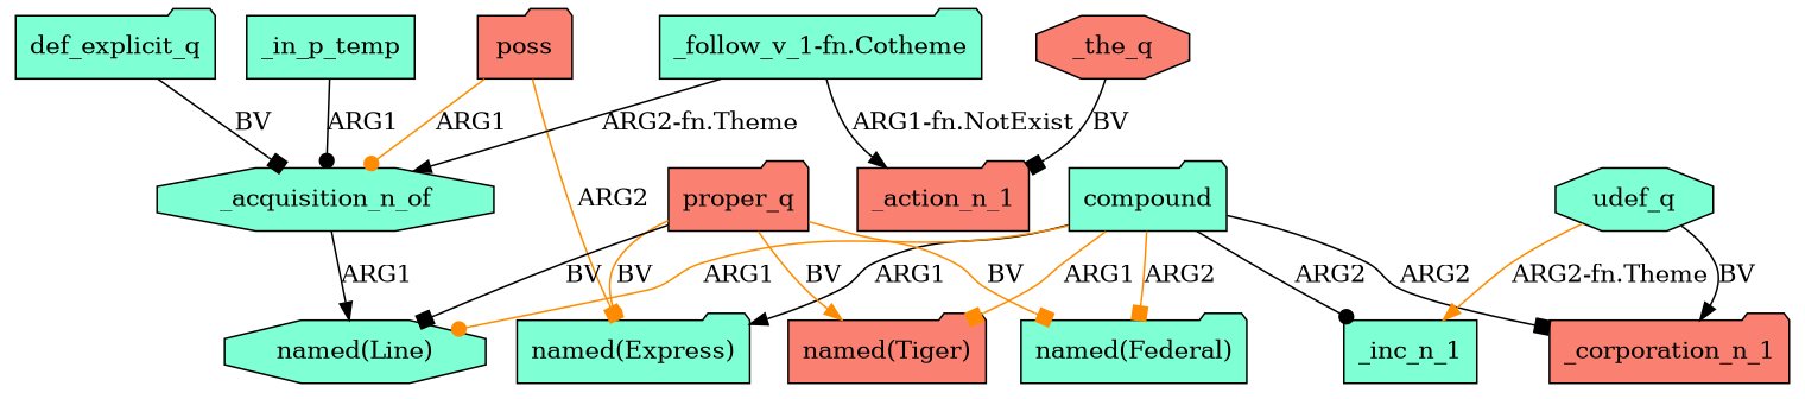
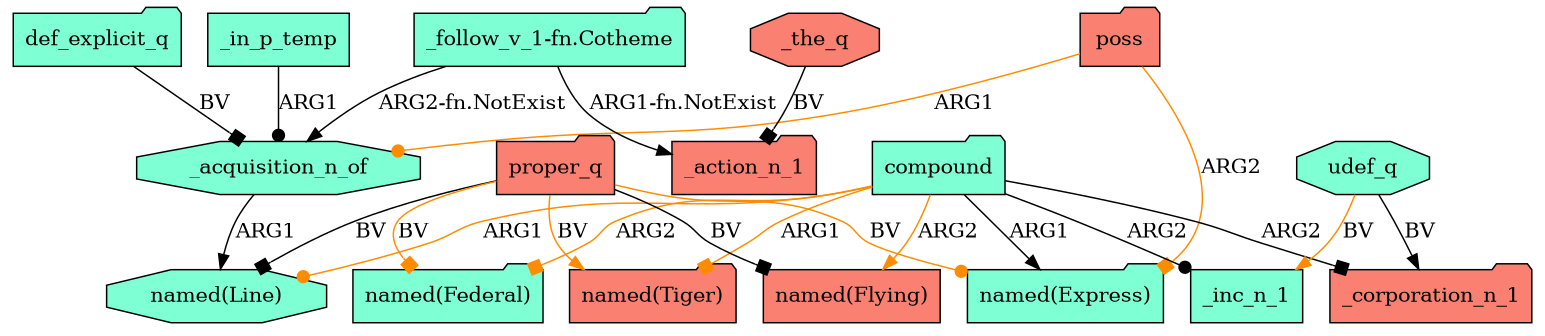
  digraph {
    node [fillcolor=aquamarine shape=folder style=filled]
    edge [arrowhead=box color=black]
    poss [fillcolor=salmon]
    _acquisition_n_of [shape=octagon]
    "named(Express)"
    "named(Line)" [shape=octagon]
    compound
    _inc_n_1 [shape=box]
+   "named(Flying)" [fillcolor=salmon shape=box]
    _corporation_n_1 [fillcolor=salmon]
    "named(Tiger)" [fillcolor=salmon]
    "named(Federal)"
    _the_q [fillcolor=salmon shape=octagon]
    _action_n_1 [fillcolor=salmon]
    udef_q [shape=octagon]
    proper_q [fillcolor=salmon]
    "_follow_v_1-fn.Cotheme"
    def_explicit_q
    _in_p_temp [shape=box]
    poss -> _acquisition_n_of [arrowhead=dot color=darkorange label=ARG1]
    poss -> "named(Express)" [color=darkorange label=ARG2]
    _acquisition_n_of -> "named(Line)" [arrowhead=normal label=ARG1]
    compound -> "named(Express)" [arrowhead=normal label=ARG1]
    compound -> "named(Line)" [arrowhead=dot color=darkorange label=ARG1]
    compound -> _inc_n_1 [arrowhead=dot label=ARG2]
+   compound -> "named(Flying)" [arrowhead=normal color=darkorange label=ARG2]
    compound -> _corporation_n_1 [label=ARG2]
    compound -> "named(Tiger)" [color=darkorange label=ARG1]
    compound -> "named(Federal)" [color=darkorange label=ARG2]
    _the_q -> _action_n_1 [label=BV]
-   udef_q -> _inc_n_1 [arrowhead=normal color=darkorange label="ARG2-fn.Theme"]
+   udef_q -> _inc_n_1 [arrowhead=normal color=darkorange label=BV]
    udef_q -> _corporation_n_1 [arrowhead=normal label=BV]
    proper_q -> "named(Express)" [arrowhead=dot color=darkorange label=BV]
    proper_q -> "named(Line)" [label=BV]
+   proper_q -> "named(Flying)" [label=BV]
    proper_q -> "named(Tiger)" [arrowhead=normal color=darkorange label=BV]
    proper_q -> "named(Federal)" [color=darkorange label=BV]
-   "_follow_v_1-fn.Cotheme" -> _acquisition_n_of [arrowhead=normal label="ARG2-fn.Theme"]
+   "_follow_v_1-fn.Cotheme" -> _acquisition_n_of [arrowhead=normal label="ARG2-fn.NotExist"]
    "_follow_v_1-fn.Cotheme" -> _action_n_1 [arrowhead=normal label="ARG1-fn.NotExist"]
    def_explicit_q -> _acquisition_n_of [label=BV]
    _in_p_temp -> _acquisition_n_of [arrowhead=dot label=ARG1]
  }
